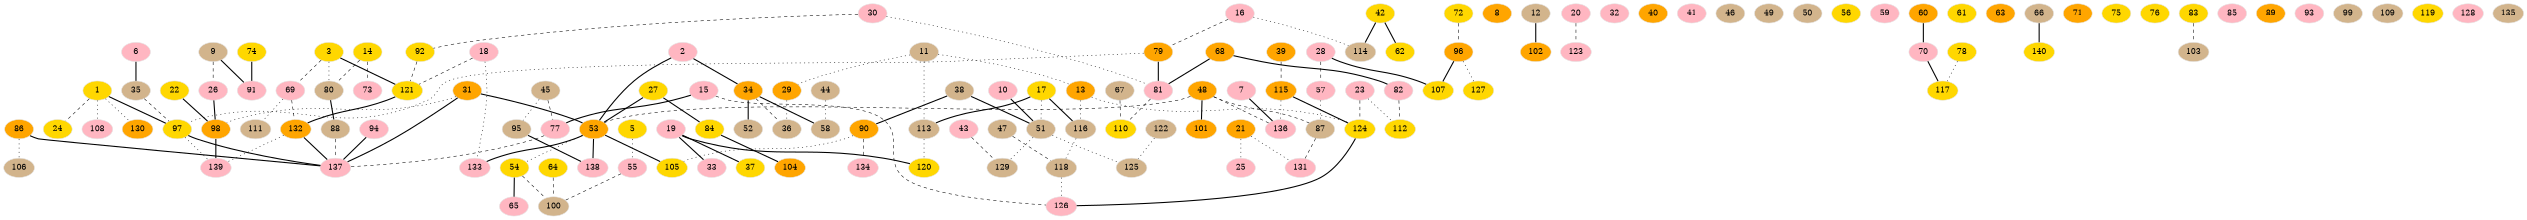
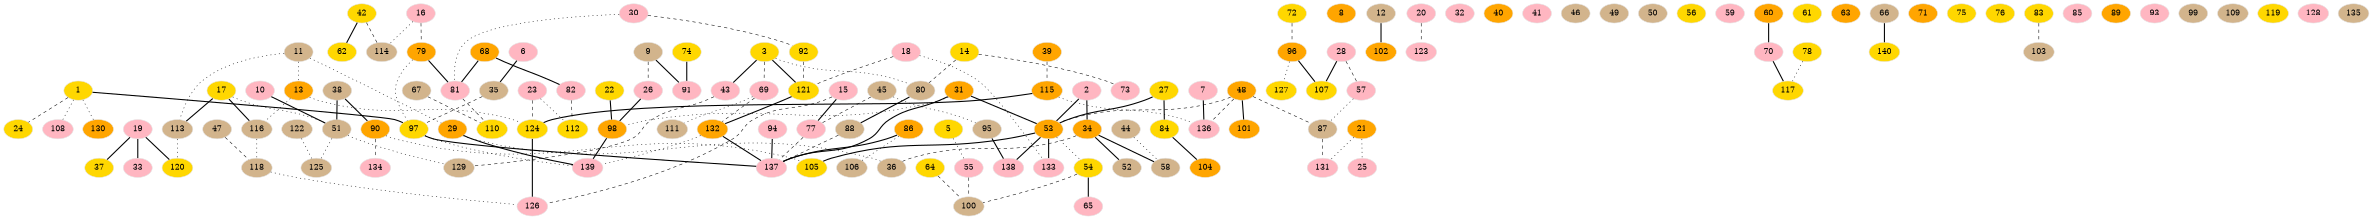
  graph {
    node [color=gray90 fillcolor=lightpink style=filled]
    edge [style=bold]
    1 [fillcolor=gold]
    24 [fillcolor=gold]
    97 [fillcolor=gold]
    108
    130 [fillcolor=orange]
    139
    137
    34 [fillcolor=orange]
    2
    53 [fillcolor=orange]
    36 [fillcolor=tan]
    52 [fillcolor=tan]
    58 [fillcolor=tan]
    133
    54 [fillcolor=gold]
    105 [fillcolor=gold]
    138
    3 [fillcolor=gold]
    43
    69
    80 [fillcolor=tan]
    121 [fillcolor=gold]
    129 [fillcolor=tan]
    111 [fillcolor=tan]
    132 [fillcolor=orange]
    88 [fillcolor=tan]
    5 [fillcolor=gold]
    55
    100 [fillcolor=tan]
    35 [fillcolor=tan]
    6
    7
    136
    8 [fillcolor=orange]
    9 [fillcolor=tan]
    26
    91
    98 [fillcolor=orange]
    51 [fillcolor=tan]
    10
    125 [fillcolor=tan]
    11 [fillcolor=tan]
    13 [fillcolor=orange]
    29 [fillcolor=orange]
    113 [fillcolor=tan]
    116 [fillcolor=tan]
    124 [fillcolor=gold]
    120 [fillcolor=gold]
    12 [fillcolor=tan]
    102 [fillcolor=orange]
    118 [fillcolor=tan]
    126
    14 [fillcolor=gold]
    73
    15
    77
    79 [fillcolor=orange]
    16
    114 [fillcolor=tan]
    81
    17 [fillcolor=gold]
    18
    19
    33
    37 [fillcolor=gold]
    20
    123
    21 [fillcolor=orange]
    25
    131
    22 [fillcolor=gold]
    23
    112 [fillcolor=gold]
    27 [fillcolor=gold]
    84 [fillcolor=gold]
    104 [fillcolor=orange]
    28
    57
    107 [fillcolor=gold]
    87 [fillcolor=tan]
    30
    92 [fillcolor=gold]
    110 [fillcolor=gold]
    31 [fillcolor=orange]
    32
    38 [fillcolor=tan]
    90 [fillcolor=orange]
    134
    39 [fillcolor=orange]
    115 [fillcolor=orange]
    40 [fillcolor=orange]
    41
    42 [fillcolor=gold]
    62 [fillcolor=gold]
    44 [fillcolor=tan]
    45 [fillcolor=tan]
    95 [fillcolor=tan]
    46 [fillcolor=tan]
    47 [fillcolor=tan]
    48 [fillcolor=orange]
    101 [fillcolor=orange]
    49 [fillcolor=tan]
    50 [fillcolor=tan]
    65
    94
    56 [fillcolor=gold]
    59
    60 [fillcolor=orange]
    70
    117 [fillcolor=gold]
    61 [fillcolor=gold]
    63 [fillcolor=orange]
    64 [fillcolor=gold]
    66 [fillcolor=tan]
    140 [fillcolor=gold]
    67 [fillcolor=tan]
    68 [fillcolor=orange]
    82
    71 [fillcolor=orange]
    72 [fillcolor=gold]
    96 [fillcolor=orange]
    127 [fillcolor=gold]
    74 [fillcolor=gold]
    75 [fillcolor=gold]
    76 [fillcolor=gold]
    78 [fillcolor=gold]
    83 [fillcolor=gold]
    103 [fillcolor=tan]
    85
    86 [fillcolor=orange]
    106 [fillcolor=tan]
    89 [fillcolor=orange]
    93
    99 [fillcolor=tan]
    109 [fillcolor=tan]
    119 [fillcolor=gold]
    122 [fillcolor=tan]
    128
    135 [fillcolor=tan]
    1 -- 24 [style=dashed]
    1 -- 97
    1 -- 108 [style=dotted]
    1 -- 130 [style=dotted]
    97 -- 139 [style=dotted]
    97 -- 137
    34 -- 36 [style=dashed]
    34 -- 52
    34 -- 58
    2 -- 34
    2 -- 53
    53 -- 133
    53 -- 54 [style=dotted]
    53 -- 105
    53 -- 138
    54 -- 100 [style=dashed]
    54 -- 65
+   3 -- 43
    3 -- 69 [style=dashed]
    3 -- 80 [style=dotted]
    3 -- 121
    43 -- 129 [style=dashed]
    69 -- 111 [style=dotted]
    69 -- 132 [style=dashed]
    80 -- 88
    121 -- 132
    132 -- 139 [style=dotted]
    132 -- 137
    88 -- 137 [style=dashed]
    5 -- 55 [style=dotted]
    55 -- 100 [style=dashed]
    35 -- 97 [style=dashed]
    6 -- 35
    7 -- 136
    9 -- 26 [style=dashed]
    9 -- 91
    26 -- 98
    98 -- 139
    51 -- 129 [style=dotted]
    51 -- 125 [style=dotted]
    10 -- 51
    11 -- 13 [style=dotted]
    11 -- 29 [style=dotted]
    11 -- 113 [style=dotted]
    13 -- 116 [style=dotted]
    13 -- 124 [style=dotted]
+   29 -- 139
    29 -- 36 [style=dotted]
    113 -- 120 [style=dotted]
    116 -- 118 [style=dotted]
    124 -- 126
    12 -- 102
    118 -- 126 [style=dotted]
    14 -- 80 [style=dashed]
    14 -- 73 [style=dashed]
    15 -- 126 [style=dashed]
    15 -- 77
    77 -- 137 [style=dashed]
    79 -- 97 [style=dotted]
    79 -- 81
    16 -- 79 [style=dashed]
    16 -- 114 [style=dotted]
    81 -- 110 [style=dashed]
    17 -- 51 [style=dotted]
    17 -- 113
    17 -- 116
    18 -- 133 [style=dotted]
    18 -- 121 [style=dashed]
    19 -- 120
    19 -- 33
    19 -- 37
    20 -- 123 [style=dashed]
    21 -- 25 [style=dotted]
    21 -- 131 [style=dotted]
    22 -- 98
    23 -- 124 [style=dashed]
    23 -- 112 [style=dotted]
    27 -- 53
    27 -- 84
    84 -- 104
    28 -- 57 [style=dashed]
    28 -- 107
    57 -- 87 [style=dotted]
    87 -- 131 [style=dashed]
    30 -- 81 [style=dotted]
    30 -- 92 [style=dashed]
    92 -- 121 [style=dashed]
    31 -- 137
    31 -- 53
    31 -- 98 [style=dotted]
    38 -- 51
    38 -- 90
    90 -- 105 [style=dotted]
    90 -- 134 [style=dashed]
    39 -- 115 [style=dashed]
    115 -- 136 [style=dotted]
    115 -- 124
-   42 -- 114
+   42 -- 114 [style=dashed]
    42 -- 62
    44 -- 58 [style=dotted]
    45 -- 77 [style=dashed]
    45 -- 95 [style=dotted]
    95 -- 138
    47 -- 118 [style=dashed]
    48 -- 53 [style=dashed]
    48 -- 136 [style=dashed]
    48 -- 87 [style=dashed]
    48 -- 101
    94 -- 137
    60 -- 70
    70 -- 117
    64 -- 100 [style=dashed]
    66 -- 140
    67 -- 110 [style=dashed]
    68 -- 81
    68 -- 82
    82 -- 112 [style=dashed]
    72 -- 96 [style=dashed]
    96 -- 107
    96 -- 127 [style=dotted]
    74 -- 91
    78 -- 117 [style=dotted]
    83 -- 103 [style=dashed]
    86 -- 137
    86 -- 106 [style=dotted]
    122 -- 125 [style=dotted]
  }
